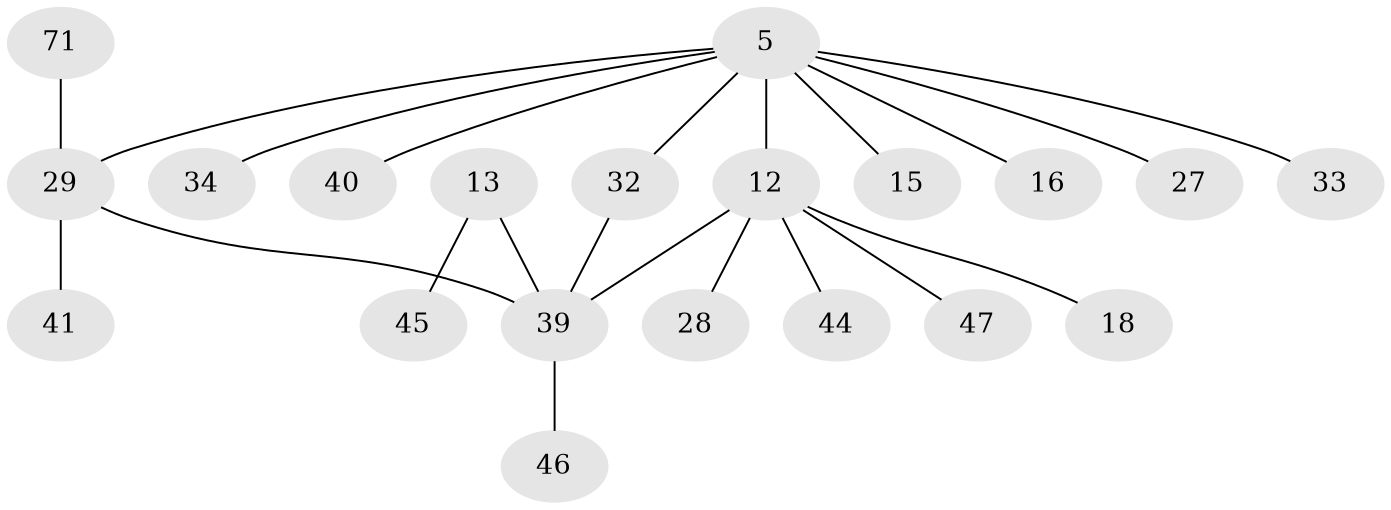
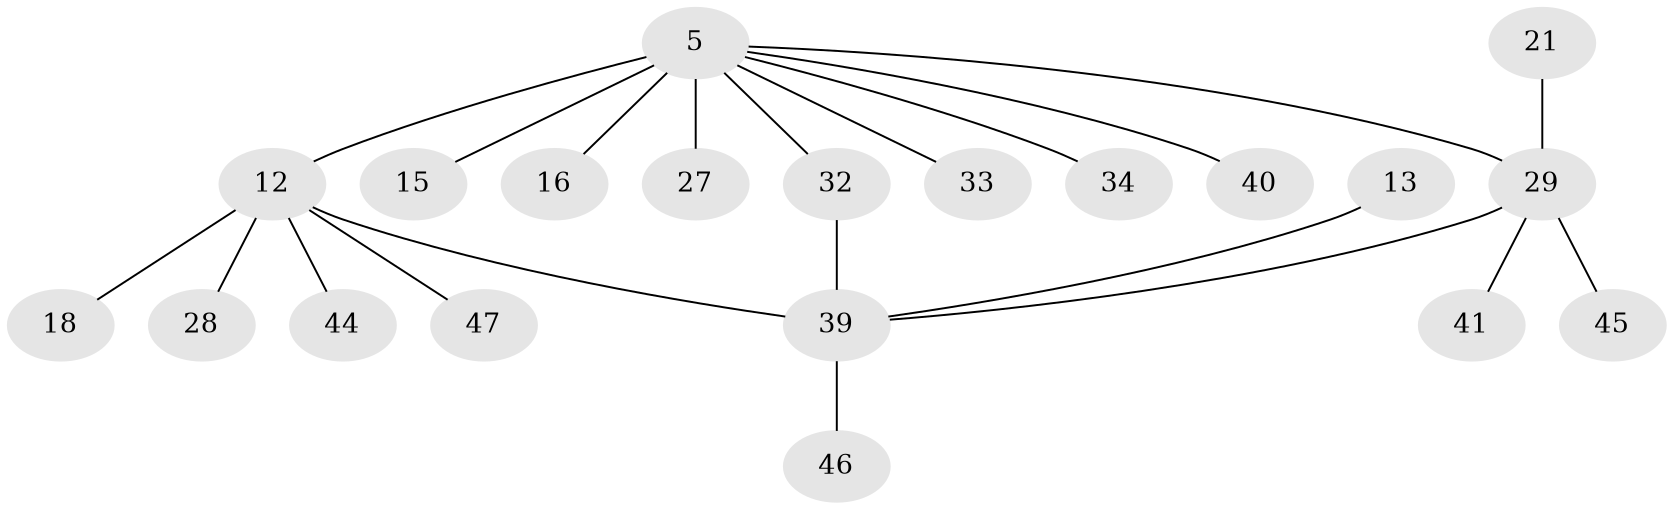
  graph {
    node [color=gray90 style=filled]
    5 [super="+2+1"]
    12 [super="+8+7+10"]
    15 [super="+6"]
    16
    27
    29 [super="+17+3+20"]
    32 [super="+23"]
    33
    34
    40
    18
    28
    n13 [label=39 super="+4"]
    44
    47 [super="+43"]
    41
    45 [super="+14"]
    46
    13
-   21 [label=71]
+   21
    5 -- 12 [weight=4]
    5 -- 15
    5 -- 16
    5 -- 27
    5 -- 29 [weight=2]
    5 -- 32
    5 -- 33
    5 -- 34
    5 -- 40
    12 -- 18
    12 -- 28
    12 -- n13 [weight=2]
    12 -- 44
    12 -- 47
    29 -- n13
    29 -- 41
-   13 -- 45
+   29 -- 45
    32 -- n13
    n13 -- 46
    13 -- n13
    21 -- 29
  }
